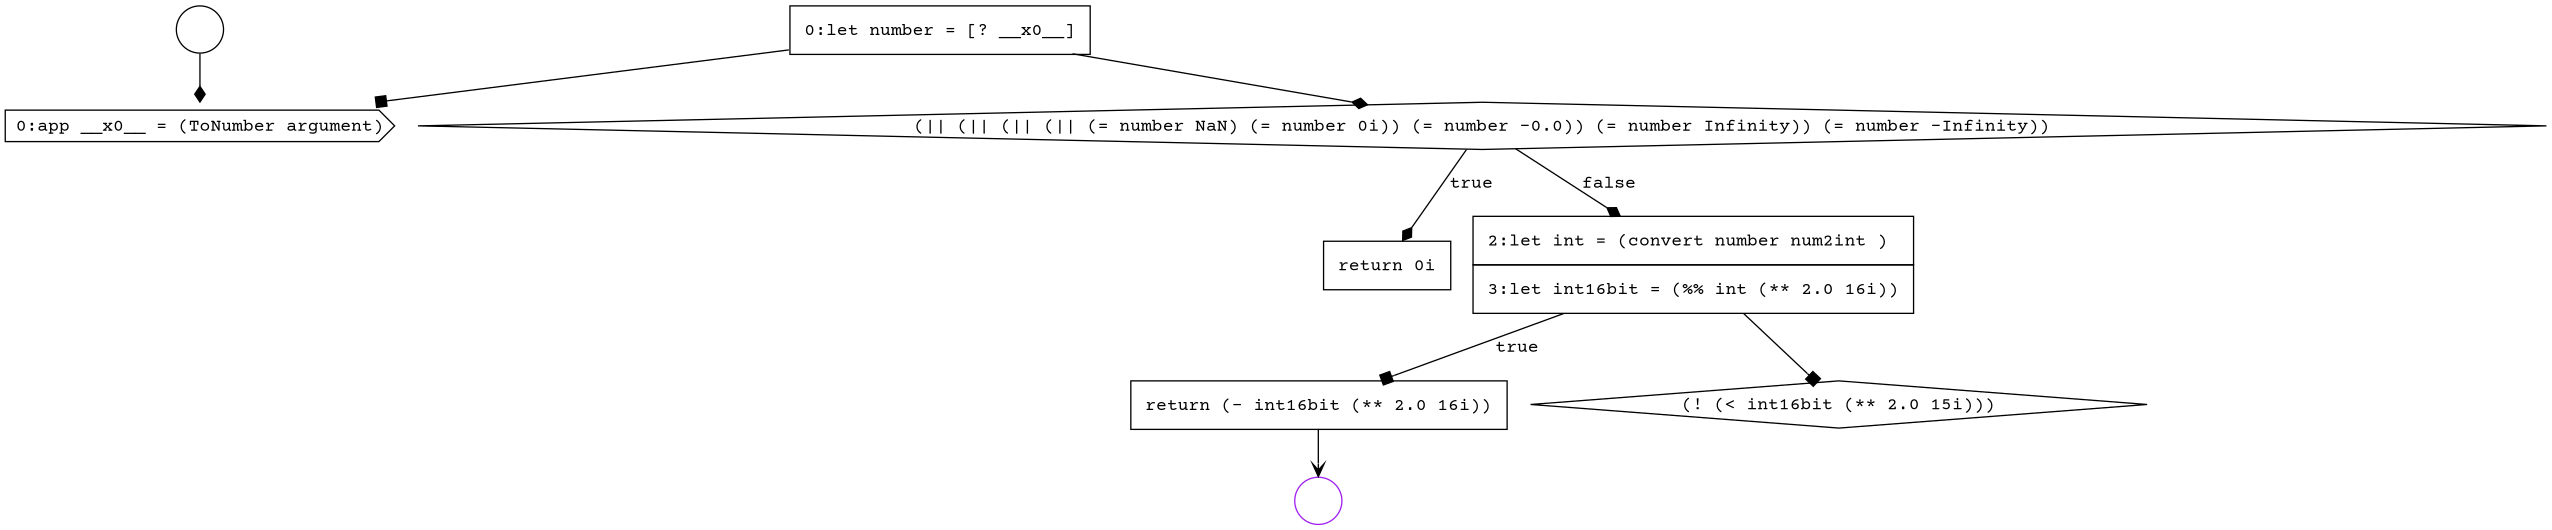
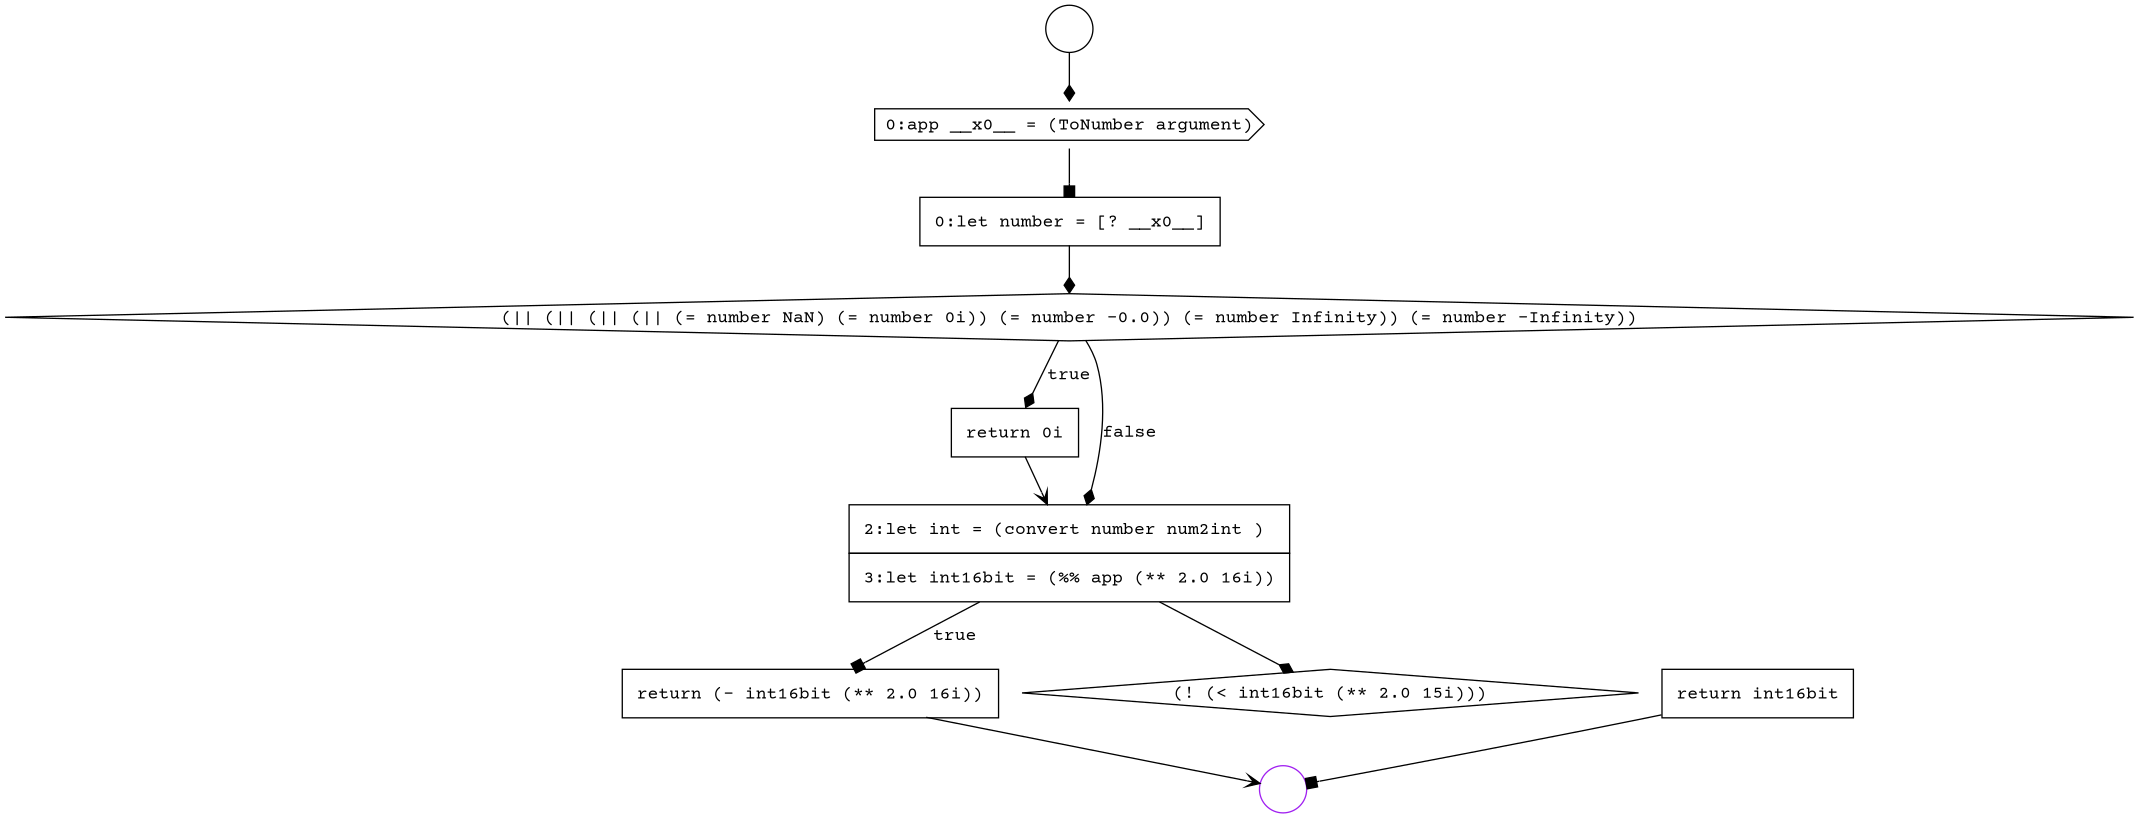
  digraph {
    fontname="Courier Prime"
    node [color=black fillcolor=white fontname="Courier Prime" shape=none style=filled]
    edge [arrowhead=diamond color=black fontname="Courier Prime"]
    n1 [label=" " shape=circle]
    n2 [label=<<font color="black">0:app __x0__ = (ToNumber argument)</font>> shape=cds]
    n3 [label=<<font color="black">     <table border="0" cellborder="1" cellspacing="0" cellpadding="10">       <tr><td align="left">0:let number = [? __x0__]</td></tr>     </table>   </font>> margin=0]
+   n4 [label=<<font color="black">     <table border="0" cellborder="1" cellspacing="0" cellpadding="10">       <tr><td align="left">return int16bit</td></tr>     </table>   </font>> margin=0]
    n5 [color=purple label=" " shape=circle]
    n6 [label=<<font color="black">     <table border="0" cellborder="1" cellspacing="0" cellpadding="10">       <tr><td align="left">return 0i</td></tr>     </table>   </font>> margin=0]
-   n7 [label=<<font color="black">     <table border="0" cellborder="1" cellspacing="0" cellpadding="10">       <tr><td align="left">2:let int = (convert number num2int )</td></tr>       <tr><td align="left">3:let int16bit = (%% int (** 2.0 16i))</td></tr>     </table>   </font>> margin=0]
+   n7 [label=<<font color="black">     <table border="0" cellborder="1" cellspacing="0" cellpadding="10">       <tr><td align="left">2:let int = (convert number num2int )</td></tr>       <tr><td align="left">3:let int16bit = (%% app (** 2.0 16i))</td></tr>     </table>   </font>> margin=0]
    n8 [label=<<font color="black">     <table border="0" cellborder="1" cellspacing="0" cellpadding="10">       <tr><td align="left">return (- int16bit (** 2.0 16i))</td></tr>     </table>   </font>> margin=0]
    n9 [label=<<font color="black">(! (&lt; int16bit (** 2.0 15i)))</font>> shape=diamond]
    n10 [label=<<font color="black">(|| (|| (|| (|| (= number NaN) (= number 0i)) (= number -0.0)) (= number Infinity)) (= number -Infinity))</font>> shape=diamond]
    n1 -> n2
-   n3 -> n2 [arrowhead=box]
+   n2 -> n3 [arrowhead=box]
    n3 -> n10
+   n4 -> n5 [arrowhead=box]
+   n6 -> n7 [arrowhead=vee]
    n7 -> n8 [arrowhead=box label=<<font color="black">true</font>>]
-   n7 -> n9 [arrowhead=box]
+   n7 -> n9
    n8 -> n5 [arrowhead=vee]
    n10 -> n6 [label=<<font color="black">true</font>>]
    n10 -> n7 [label=<<font color="black">false</font>>]
  }
